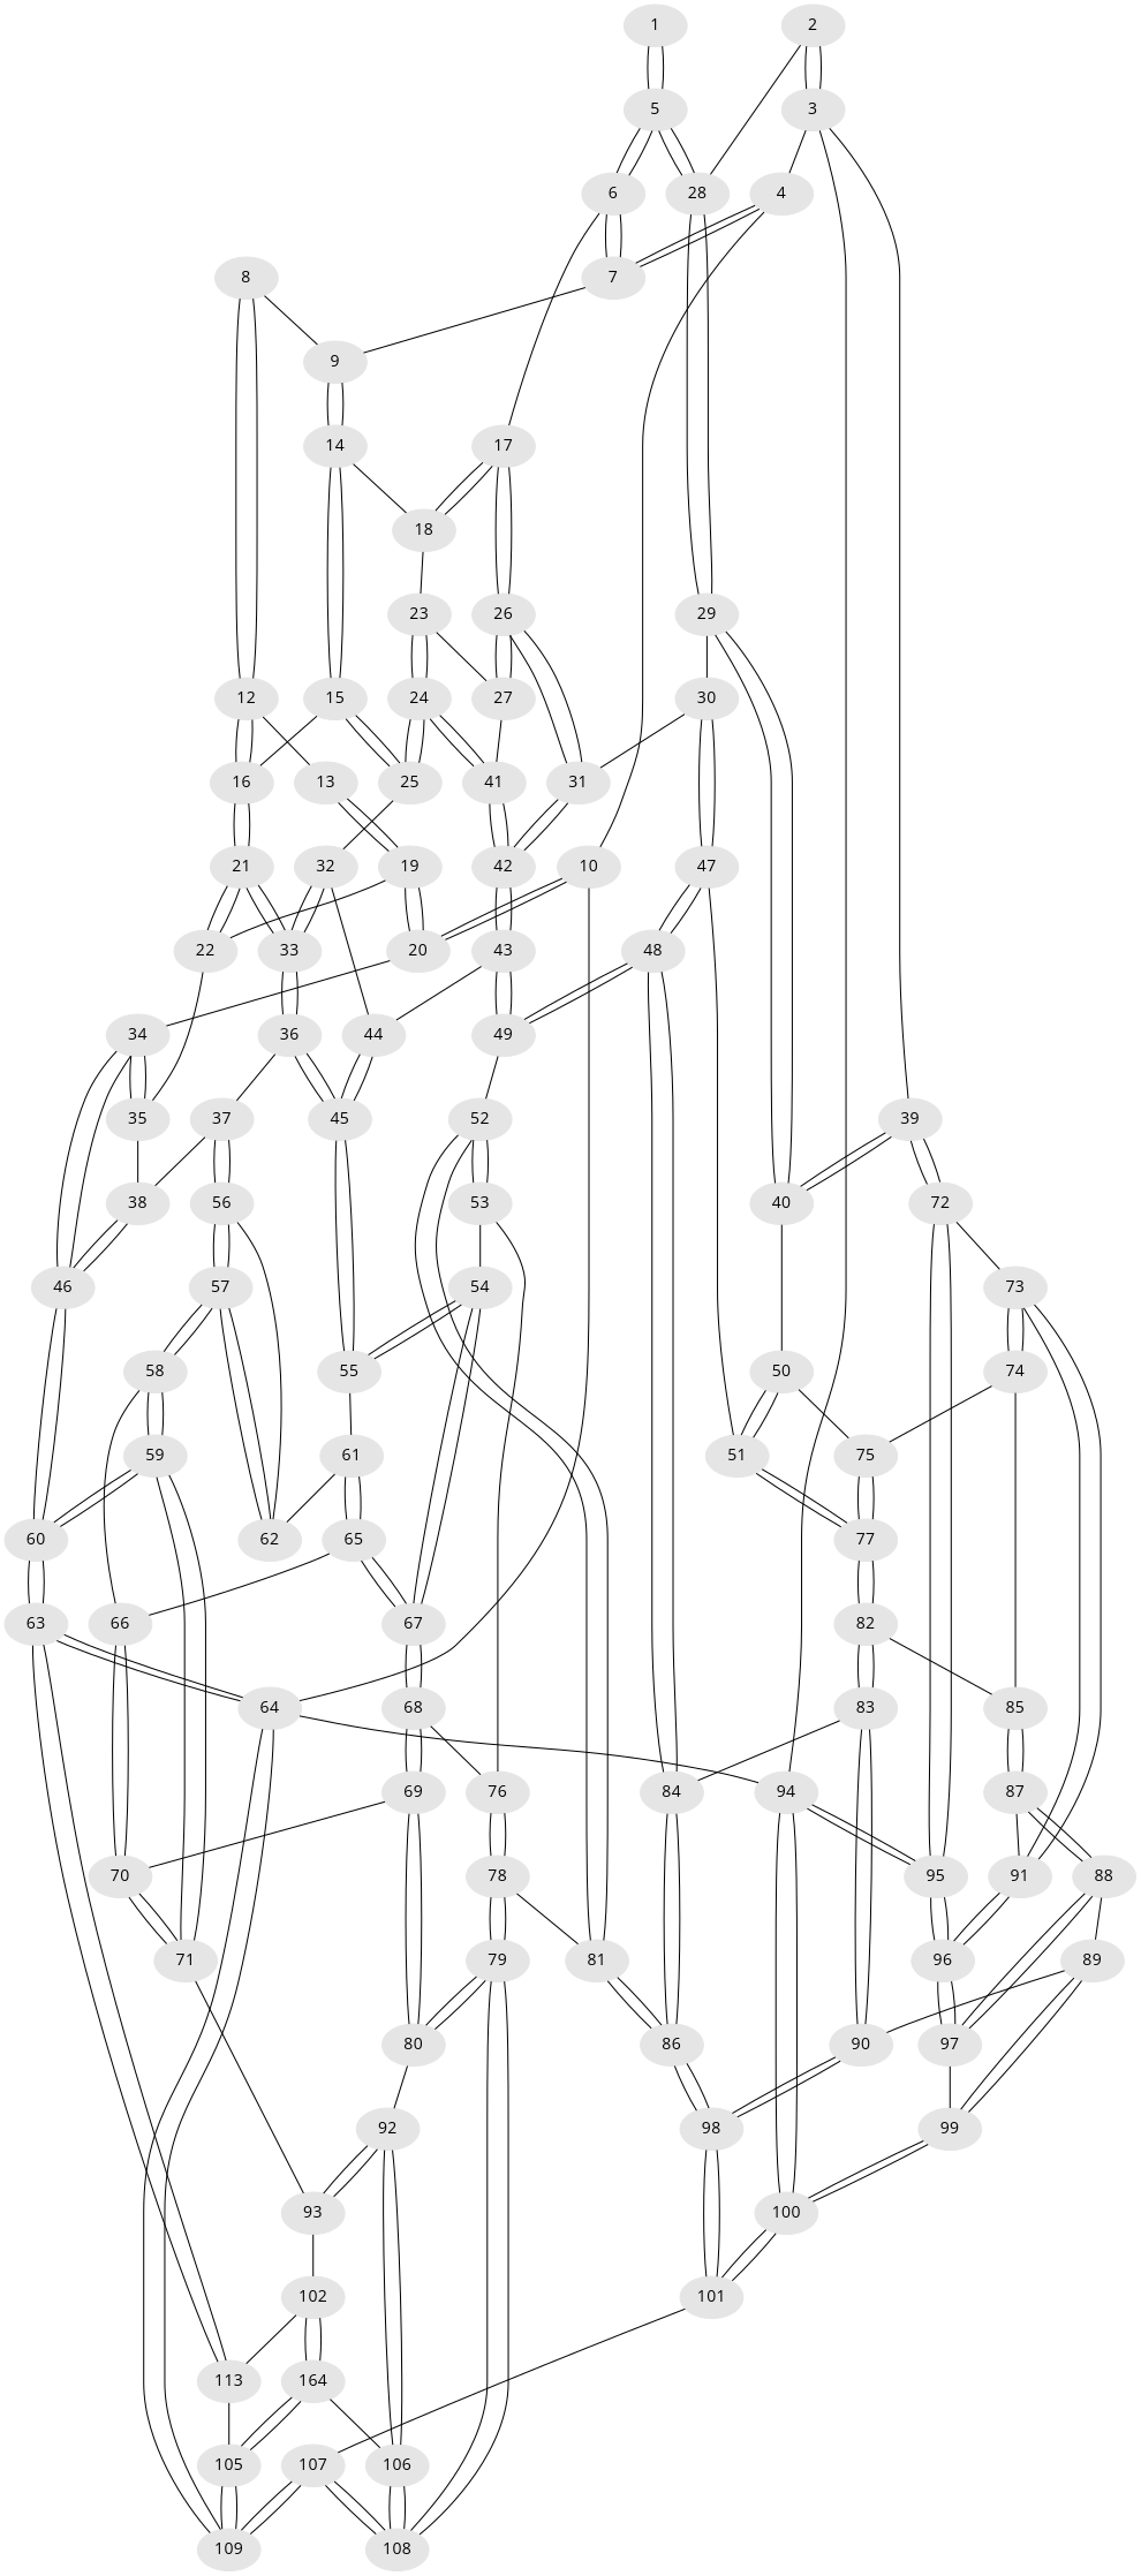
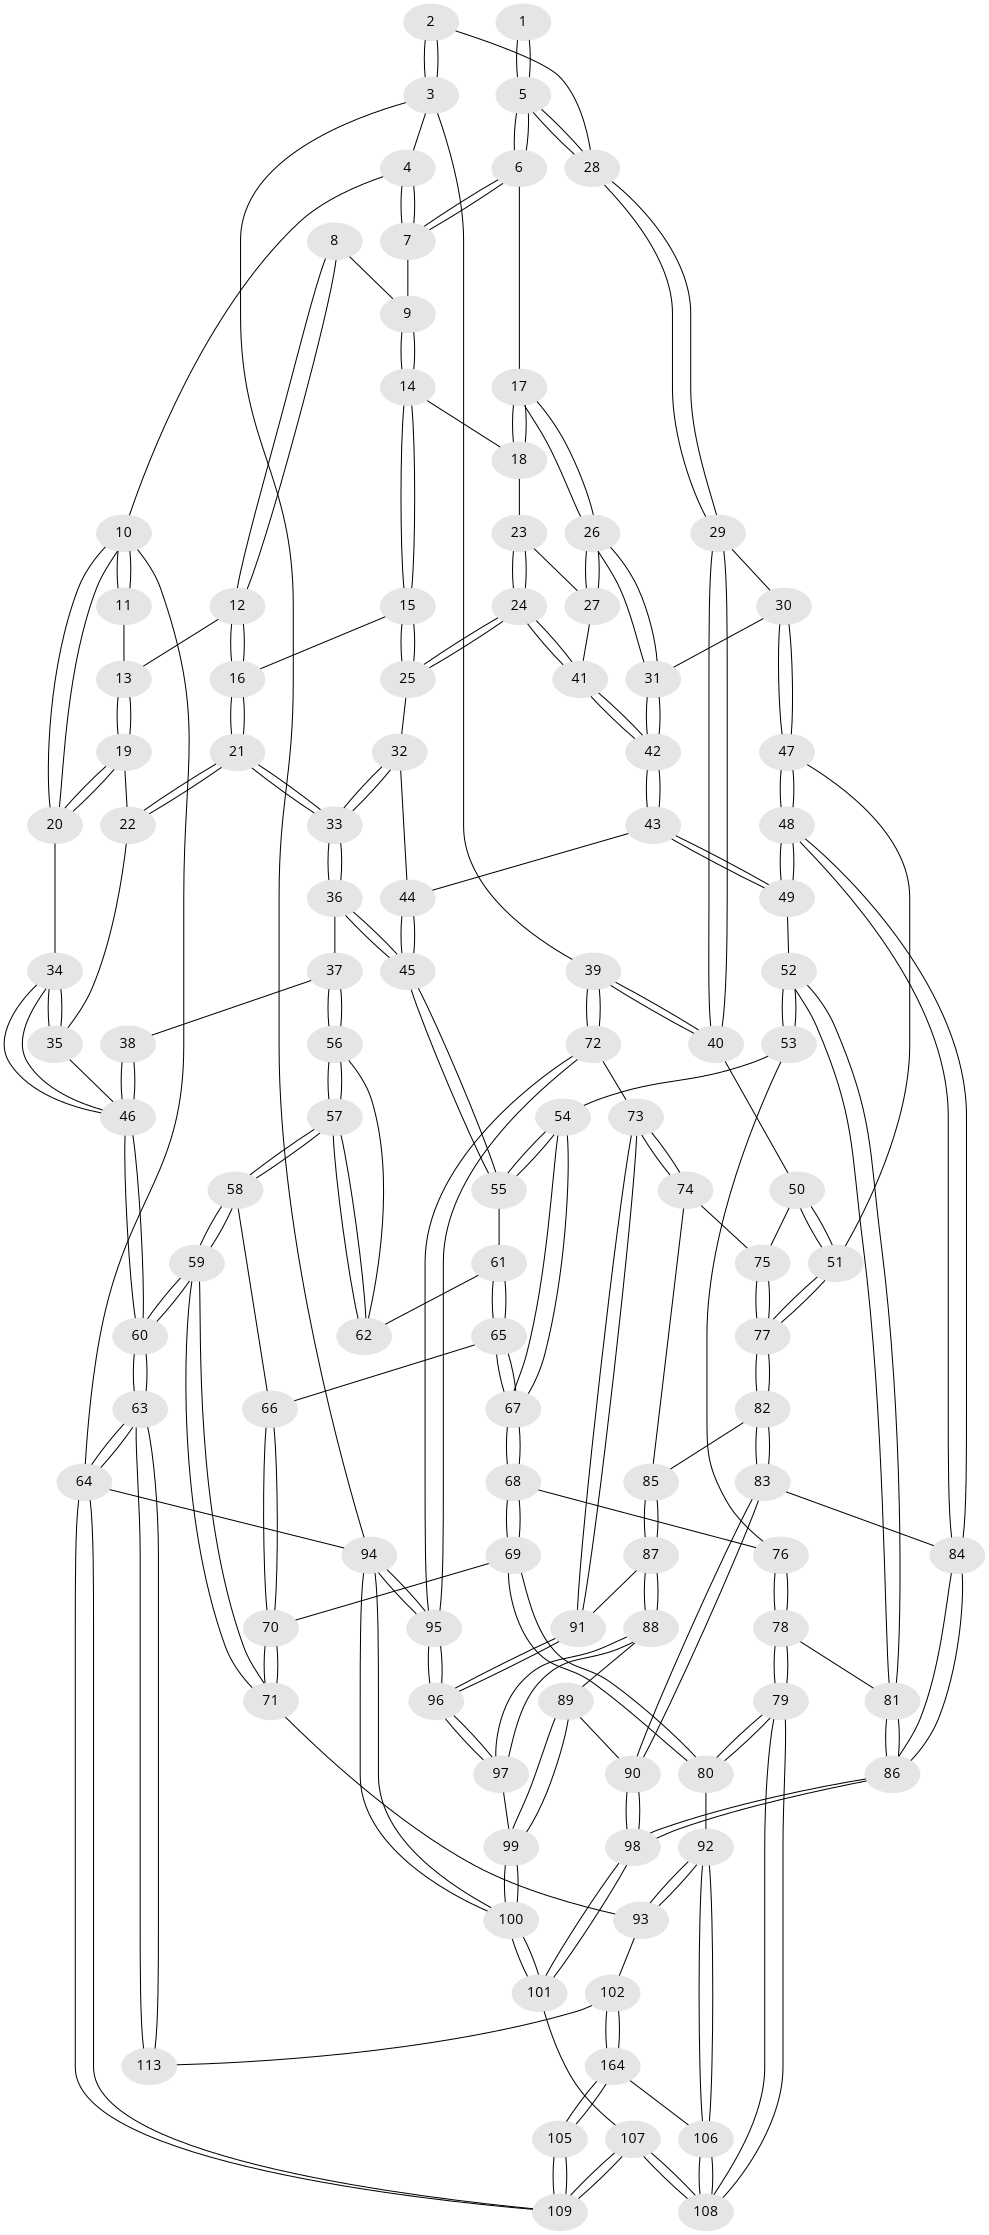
  graph {
    fontname="Open Sans"
    node [color=gray90 fontname="Open Sans" style=filled]
    edge [fontname="Open Sans"]
    1
    5
    2
    3
    28
    6
    4
    39
    94
    29
    7
    10
    40
    72
    95
    100
    9
+   11
    20
    64
    17
    18
    26
    14
    8
    12
    13
    16
    15
    34
    109
    19
    21
    22
    25
    23
    32
    33
    27
    31
    24
    35
    46
    36
    38
    41
    42
    44
    30
    47
    50
    48
    51
    43
    45
    37
    60
    56
    55
    57
    62
    73
    75
    49
    52
    61
    63
    84
    77
    86
    53
    81
    82
    54
    76
    67
    78
    68
    65
    58
    59
    66
    71
    70
    93
    n86 [label=113]
    105
    69
    80
    92
    102
    74
    91
    96
    85
    87
    79
    83
    108
    106
    98
    90
    88
    101
    89
    97
    99
    n108 [label=164]
    107
    1 -- 5
    1 -- 5
    5 -- 28
    5 -- 28
    5 -- 6
    5 -- 6
    2 -- 3
    2 -- 3
    2 -- 28
    3 -- 4
    3 -- 39
    3 -- 94
    28 -- 29
    28 -- 29
    6 -- 7
    6 -- 7
    6 -- 17
    4 -- 7
    4 -- 7
    4 -- 10
    39 -- 40
    39 -- 40
    39 -- 72
    39 -- 72
    94 -- 95
    94 -- 95
    94 -- 100
    94 -- 100
    29 -- 40
    29 -- 40
    29 -- 30
    7 -- 9
+   10 -- 11
+   10 -- 11
    10 -- 20
    10 -- 20
    10 -- 64
    40 -- 50
    72 -- 95
    72 -- 95
    72 -- 73
    95 -- 96
    95 -- 96
    100 -- 101
    100 -- 101
    9 -- 14
    9 -- 14
+   11 -- 13
    20 -- 34
    64 -- 94
    64 -- 109
    64 -- 109
    17 -- 18
    17 -- 18
    17 -- 26
    17 -- 26
    18 -- 23
    26 -- 27
    26 -- 27
    26 -- 31
    26 -- 31
    14 -- 18
    14 -- 15
    14 -- 15
    8 -- 9
    8 -- 12
    8 -- 12
    12 -- 13
    12 -- 16
    12 -- 16
    13 -- 19
    13 -- 19
    16 -- 21
    16 -- 21
    15 -- 16
    15 -- 25
    15 -- 25
    34 -- 35
    34 -- 35
    34 -- 46
    34 -- 46
    19 -- 20
    19 -- 20
    19 -- 22
    21 -- 22
    21 -- 22
    21 -- 33
    21 -- 33
    22 -- 35
    25 -- 32
    23 -- 27
    23 -- 24
    23 -- 24
    32 -- 33
    32 -- 33
    32 -- 44
    33 -- 36
    33 -- 36
    27 -- 41
    31 -- 42
    31 -- 42
    24 -- 25
    24 -- 25
    24 -- 41
    24 -- 41
-   35 -- 38
+   35 -- 46
    46 -- 60
    46 -- 60
    36 -- 45
    36 -- 45
    36 -- 37
    38 -- 46
    38 -- 46
    41 -- 42
    41 -- 42
    42 -- 43
    42 -- 43
    44 -- 45
    44 -- 45
    30 -- 31
    30 -- 47
    30 -- 47
    47 -- 48
    47 -- 48
    47 -- 51
    50 -- 51
    50 -- 51
    50 -- 75
    48 -- 49
    48 -- 49
    48 -- 84
    48 -- 84
    51 -- 77
    51 -- 77
    43 -- 44
    43 -- 49
    43 -- 49
    45 -- 55
    45 -- 55
    37 -- 38
    37 -- 56
    37 -- 56
    60 -- 63
    60 -- 63
    56 -- 57
    56 -- 57
    56 -- 62
    55 -- 61
    57 -- 62
    57 -- 62
    57 -- 58
    57 -- 58
    73 -- 74
    73 -- 74
    73 -- 91
    73 -- 91
    75 -- 77
    75 -- 77
    49 -- 52
    52 -- 53
    52 -- 53
    52 -- 81
    52 -- 81
    61 -- 62
    61 -- 65
    61 -- 65
    63 -- 64
    63 -- 64
    63 -- n86
    63 -- n86
    84 -- 86
    84 -- 86
    77 -- 82
    77 -- 82
    86 -- 98
    86 -- 98
    53 -- 54
    53 -- 76
    81 -- 86
    81 -- 86
    82 -- 85
    82 -- 83
    82 -- 83
    54 -- 55
    54 -- 55
    54 -- 67
    54 -- 67
    76 -- 78
    76 -- 78
    67 -- 68
    67 -- 68
    78 -- 81
    78 -- 79
    78 -- 79
    68 -- 76
    68 -- 69
    68 -- 69
    65 -- 67
    65 -- 67
    65 -- 66
    58 -- 59
    58 -- 59
    58 -- 66
    59 -- 60
    59 -- 60
    59 -- 71
    59 -- 71
    66 -- 70
    66 -- 70
    71 -- 93
    70 -- 71
    70 -- 71
    93 -- 102
-   n86 -- 105
    105 -- 109
    105 -- 109
    69 -- 70
    69 -- 80
    69 -- 80
    80 -- 92
    92 -- 93
    92 -- 93
    92 -- 106
    92 -- 106
    102 -- n86
    102 -- n108
    102 -- n108
    74 -- 75
    74 -- 85
    91 -- 96
    91 -- 96
    96 -- 97
    96 -- 97
    85 -- 87
    85 -- 87
    87 -- 91
    87 -- 88
    87 -- 88
    79 -- 80
    79 -- 80
    79 -- 108
    79 -- 108
    83 -- 84
    83 -- 90
    83 -- 90
    106 -- 108
    106 -- 108
    98 -- 101
    98 -- 101
    90 -- 98
    90 -- 98
    88 -- 89
    88 -- 97
    88 -- 97
    101 -- 107
    89 -- 90
    89 -- 99
    89 -- 99
    97 -- 99
    99 -- 100
    99 -- 100
    n108 -- 105
    n108 -- 105
    n108 -- 106
    107 -- 109
    107 -- 109
    107 -- 108
    107 -- 108
  }
